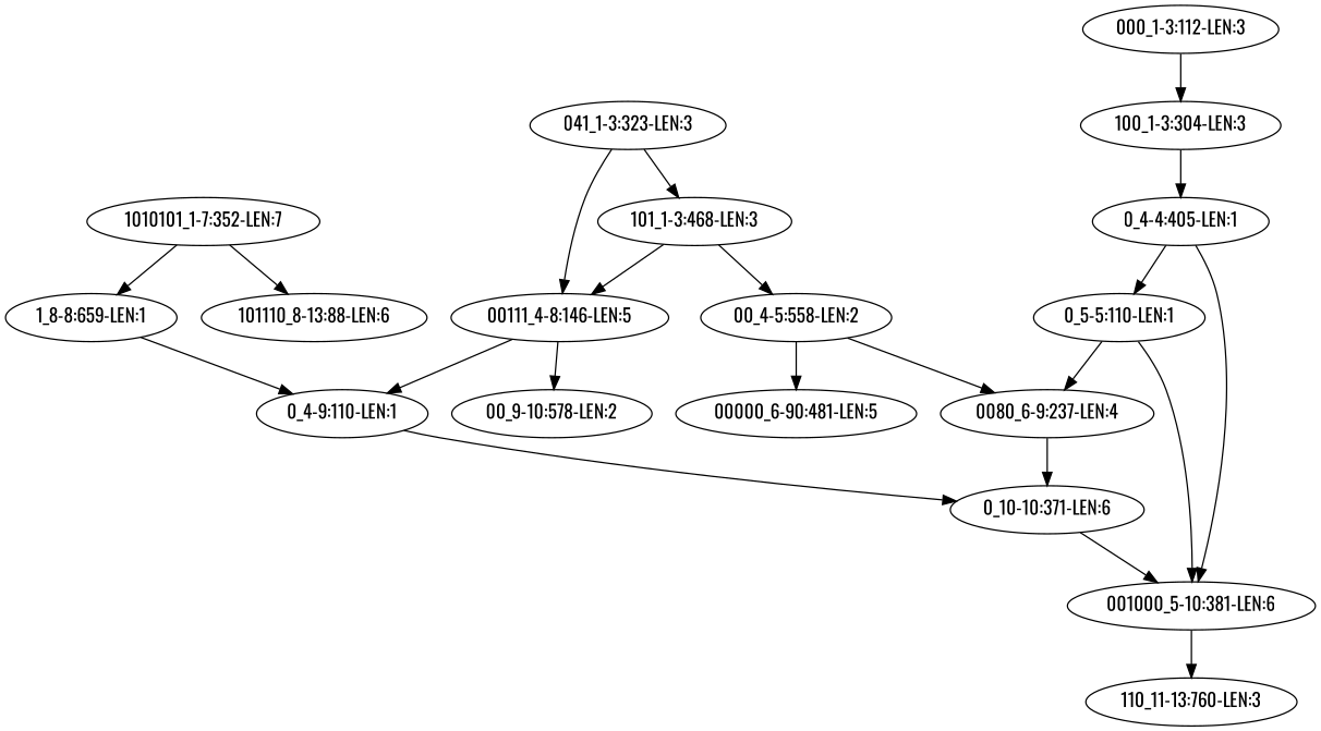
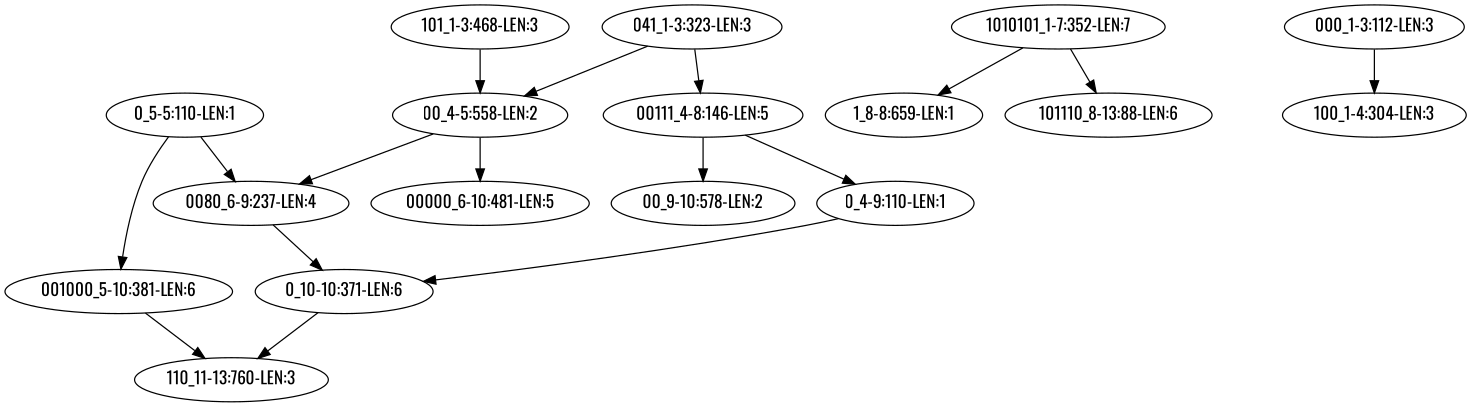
  digraph {
    fontname=Oswald
    node [fontname=Oswald]
    edge [fontname=Oswald]
    n1 [label="0_4-9:110-LEN:1"]
    n2 [label="0_10-10:371-LEN:6"]
    "110_11-13:760-LEN:3"
    n4 [label="0080_6-9:237-LEN:4"]
    "0_5-5:110-LEN:1"
    "001000_5-10:381-LEN:6"
    "1_8-8:659-LEN:1"
    "101_1-3:468-LEN:3"
    "00_4-5:558-LEN:2"
    "00111_4-8:146-LEN:5"
-   "00000_6-10:481-LEN:5" [label="00000_6-90:481-LEN:5"]
+   "00000_6-10:481-LEN:5"
    "00_9-10:578-LEN:2"
    "000_1-3:112-LEN:3"
-   "100_1-3:304-LEN:3"
-   "0_4-4:405-LEN:1"
+   "100_1-3:304-LEN:3" [label="100_1-4:304-LEN:3"]
    n16 [label="041_1-3:323-LEN:3"]
    "1010101_1-7:352-LEN:7"
    "101110_8-13:88-LEN:6"
    n1 -> n2
-   n2 -> "001000_5-10:381-LEN:6"
+   n2 -> "110_11-13:760-LEN:3"
    n4 -> n2
    "0_5-5:110-LEN:1" -> n4
    "0_5-5:110-LEN:1" -> "001000_5-10:381-LEN:6"
    "001000_5-10:381-LEN:6" -> "110_11-13:760-LEN:3"
-   "1_8-8:659-LEN:1" -> n1
    "101_1-3:468-LEN:3" -> "00_4-5:558-LEN:2"
-   "101_1-3:468-LEN:3" -> "00111_4-8:146-LEN:5"
    "00_4-5:558-LEN:2" -> n4
    "00_4-5:558-LEN:2" -> "00000_6-10:481-LEN:5"
    "00111_4-8:146-LEN:5" -> n1
    "00111_4-8:146-LEN:5" -> "00_9-10:578-LEN:2"
    "000_1-3:112-LEN:3" -> "100_1-3:304-LEN:3"
-   "100_1-3:304-LEN:3" -> "0_4-4:405-LEN:1"
-   "0_4-4:405-LEN:1" -> "0_5-5:110-LEN:1"
-   "0_4-4:405-LEN:1" -> "001000_5-10:381-LEN:6"
-   n16 -> "101_1-3:468-LEN:3"
+   n16 -> "00_4-5:558-LEN:2"
    n16 -> "00111_4-8:146-LEN:5"
    "1010101_1-7:352-LEN:7" -> "1_8-8:659-LEN:1"
    "1010101_1-7:352-LEN:7" -> "101110_8-13:88-LEN:6"
  }
